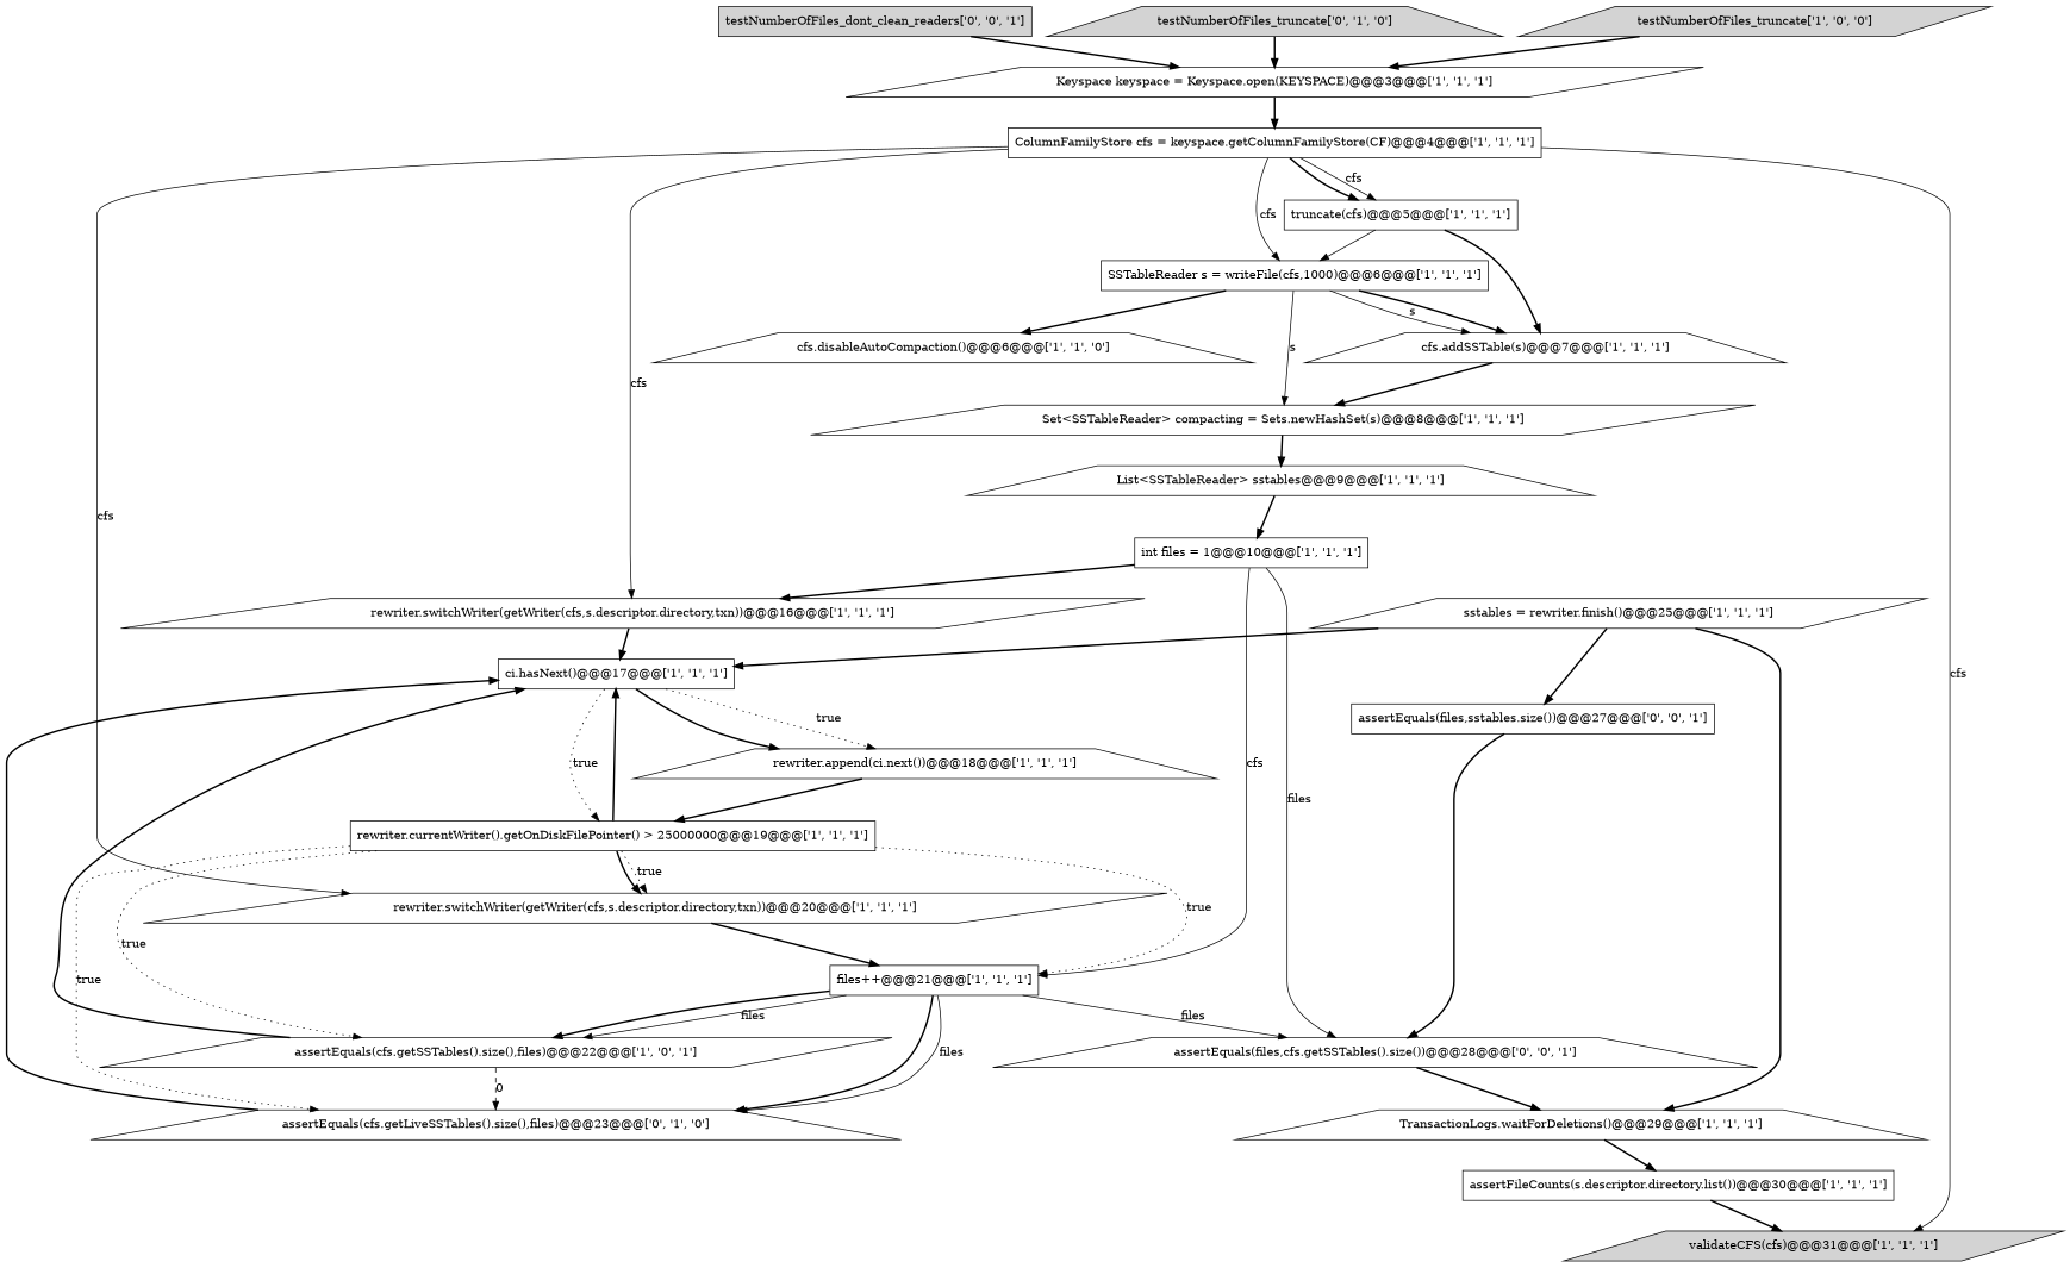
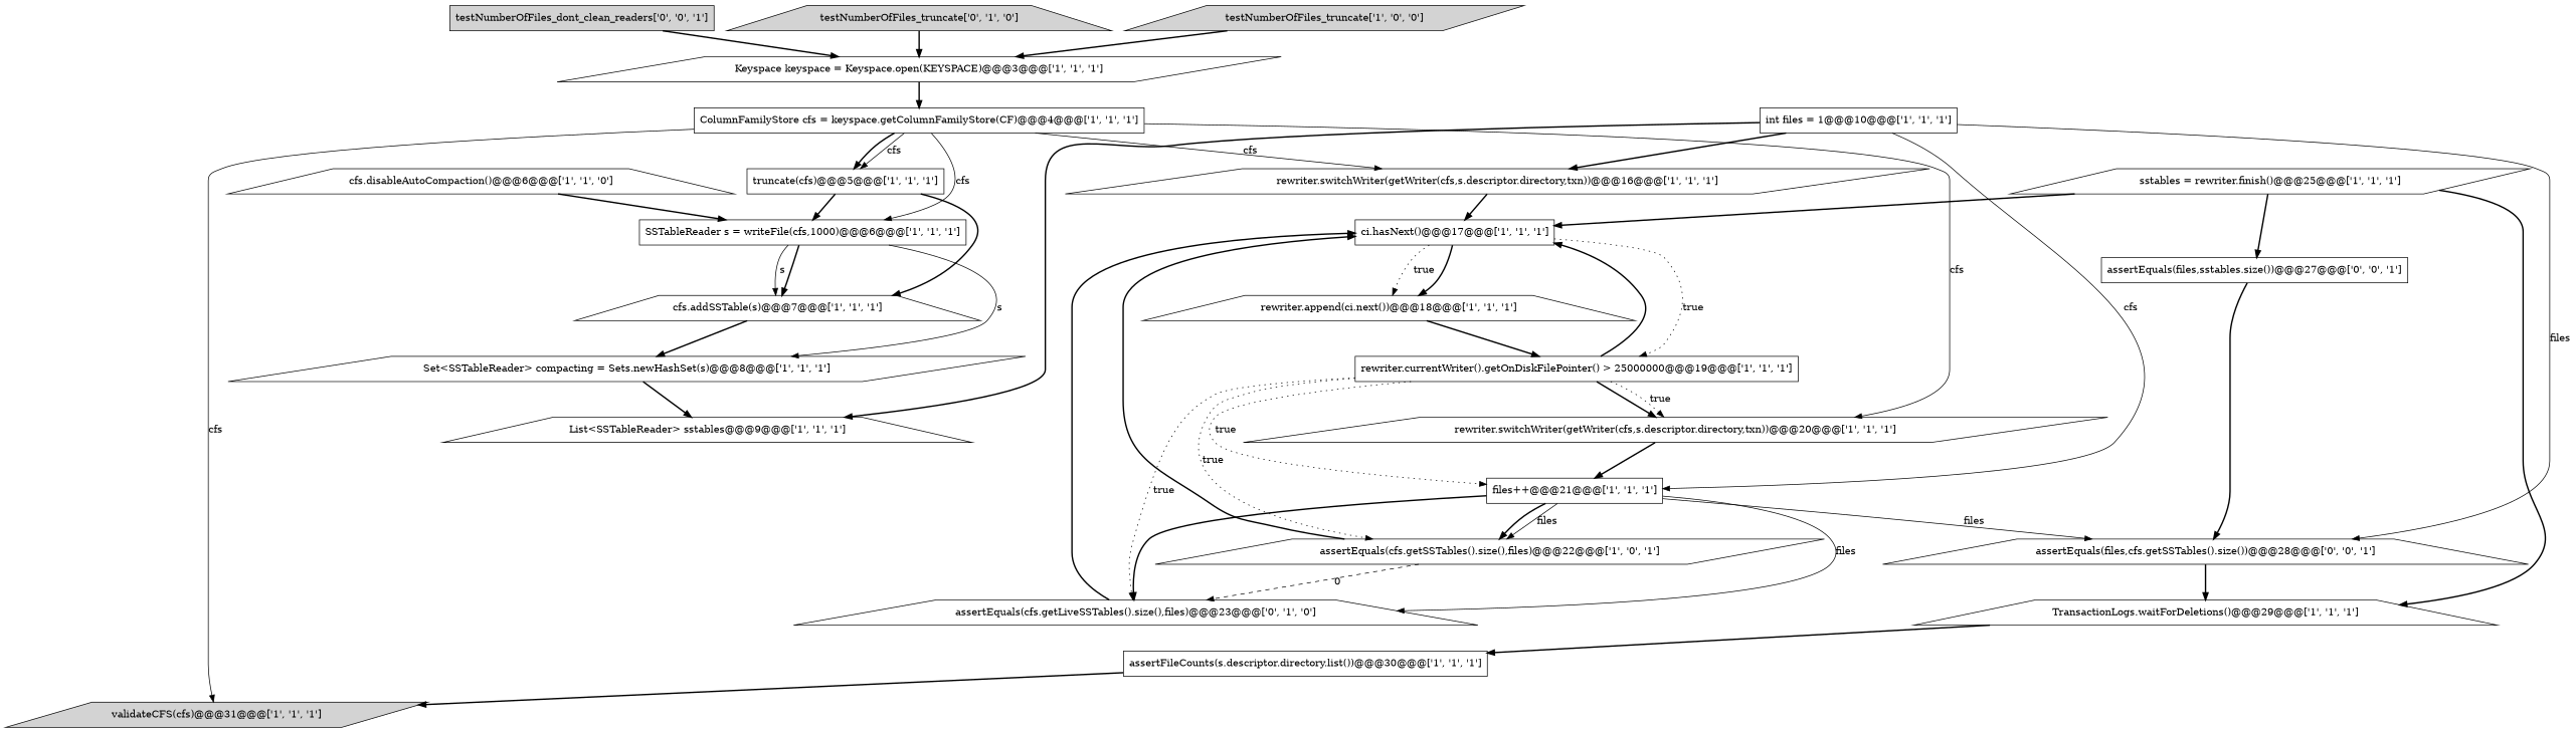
  digraph {
    node [fillcolor=white shape=box style=filled]
    edge [style=bold]
    n1 [label="ci.hasNext()@@@17@@@['1', '1', '1']"]
    n2 [label="rewriter.currentWriter().getOnDiskFilePointer() > 25000000@@@19@@@['1', '1', '1']"]
    n3 [label="rewriter.append(ci.next())@@@18@@@['1', '1', '1']" shape=trapezium]
    n4 [label="files++@@@21@@@['1', '1', '1']"]
    n5 [label="assertEquals(cfs.getLiveSSTables().size(),files)@@@23@@@['0', '1', '0']" shape=trapezium]
    n6 [label="assertEquals(cfs.getSSTables().size(),files)@@@22@@@['1', '0', '1']" shape=parallelogram]
    n7 [label="rewriter.switchWriter(getWriter(cfs,s.descriptor.directory,txn))@@@20@@@['1', '1', '1']" shape=parallelogram]
    n8 [label="sstables = rewriter.finish()@@@25@@@['1', '1', '1']" shape=parallelogram]
    n9 [label="assertEquals(files,sstables.size())@@@27@@@['0', '0', '1']"]
    n10 [label="TransactionLogs.waitForDeletions()@@@29@@@['1', '1', '1']" shape=trapezium]
    n11 [label="assertEquals(files,cfs.getSSTables().size())@@@28@@@['0', '0', '1']" shape=trapezium]
    n12 [label="SSTableReader s = writeFile(cfs,1000)@@@6@@@['1', '1', '1']"]
    n13 [label="Set<SSTableReader> compacting = Sets.newHashSet(s)@@@8@@@['1', '1', '1']" shape=parallelogram]
    n14 [label="cfs.addSSTable(s)@@@7@@@['1', '1', '1']" shape=trapezium]
    n15 [label="List<SSTableReader> sstables@@@9@@@['1', '1', '1']" shape=trapezium]
    n16 [label="truncate(cfs)@@@5@@@['1', '1', '1']"]
    n17 [label="cfs.disableAutoCompaction()@@@6@@@['1', '1', '0']" shape=trapezium]
    n18 [fillcolor=lightgray label="testNumberOfFiles_dont_clean_readers['0', '0', '1']"]
    n19 [label="Keyspace keyspace = Keyspace.open(KEYSPACE)@@@3@@@['1', '1', '1']" shape=parallelogram]
    n20 [label="ColumnFamilyStore cfs = keyspace.getColumnFamilyStore(CF)@@@4@@@['1', '1', '1']"]
    n21 [fillcolor=lightgray label="validateCFS(cfs)@@@31@@@['1', '1', '1']" shape=parallelogram]
    n22 [label="assertFileCounts(s.descriptor.directory.list())@@@30@@@['1', '1', '1']"]
    n23 [label="rewriter.switchWriter(getWriter(cfs,s.descriptor.directory,txn))@@@16@@@['1', '1', '1']" shape=parallelogram]
    n24 [label="int files = 1@@@10@@@['1', '1', '1']"]
    n25 [fillcolor=lightgray label="testNumberOfFiles_truncate['0', '1', '0']" shape=trapezium]
    n26 [fillcolor=lightgray label="testNumberOfFiles_truncate['1', '0', '0']" shape=parallelogram]
    n1 -> n2 [label=true style=dotted]
    n1 -> n3 [label=true style=dotted]
    n1 -> n3
    n2 -> n1
    n2 -> n4 [label=true style=dotted]
    n2 -> n5 [label=true style=dotted]
    n2 -> n6 [label=true style=dotted]
    n2 -> n7
    n2 -> n7 [label=true style=dotted]
    n3 -> n2
    n4 -> n5
    n4 -> n5 [label=files style=solid]
    n4 -> n6 [label=files style=solid]
    n4 -> n6
    n4 -> n11 [label=files style=solid]
    n5 -> n1
    n6 -> n1
    n6 -> n5 [label=0 style=dashed]
    n7 -> n4
    n8 -> n1
    n8 -> n9
    n8 -> n10
    n9 -> n11
    n10 -> n22
    n11 -> n10
    n12 -> n13 [label=s style=solid]
    n12 -> n14
    n12 -> n14 [label=s style=solid]
    n13 -> n15
    n14 -> n13
-   n15 -> n24
-   n16 -> n12 [style=solid]
+   n24 -> n15
+   n16 -> n12
    n16 -> n14
-   n12 -> n17
+   n17 -> n12
    n18 -> n19
    n19 -> n20
    n20 -> n7 [label=cfs style=solid]
    n20 -> n12 [label=cfs style=solid]
    n20 -> n16 [label=cfs style=solid]
    n20 -> n16
    n20 -> n21 [label=cfs style=solid]
    n20 -> n23 [label=cfs style=solid]
    n22 -> n21
    n23 -> n1
    n24 -> n4 [label=cfs style=solid]
    n24 -> n11 [label=files style=solid]
    n24 -> n23
    n25 -> n19
    n26 -> n19
  }
